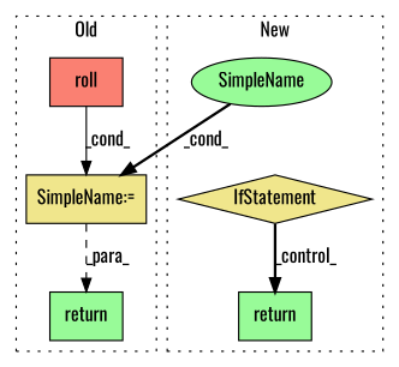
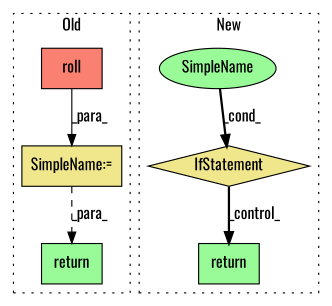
  digraph {
    fontname=Oswald
    node [a=41 fillcolor=palegreen fontname=Oswald l=7 shape=box style=filled]
    edge [fontname=Oswald style=bold]
    n1 [a=32 fillcolor=salmon l="5,1" label=roll s="1837,1859"]
    n2 [label=return s=2177]
    n3 [a=7 fillcolor=khaki l=1 label="SimpleName:=" s=2100]
    n4 [label=return s=2332]
    n5 [a=25 fillcolor=khaki l="4,2" label=IfStatement s="1612,1621" shape=diamond]
    n6 [a=42 label=SimpleName shape=ellipse l=""]
    subgraph cluster_1 {
      label=Old
      style=dotted
      n1
      n2
      n3
    }
    subgraph cluster_2 {
      label=New
      style=dotted
      n4
      n5
      n6
    }
-   n1 -> n3 [label=_cond_ style=solid]
+   n1 -> n3 [label=_para_ style=solid]
    n3 -> n2 [label=_para_ style=dashed]
    n5 -> n4 [label=_control_]
-   n6 -> n3 [label=_cond_]
+   n6 -> n5 [label=_cond_]
  }
